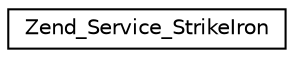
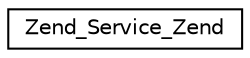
  digraph {
    rankdir=LR
-   n1 [color=black fillcolor=white fontname=Helvetica fontsize=10 height=0.2 label=Zend_Service_StrikeIron shape=record style=filled width=0.4]
+   n1 [color=black fillcolor=white fontname=Helvetica fontsize=10 height=0.2 label=Zend_Service_Zend shape=record style=filled width=0.4]
  }
